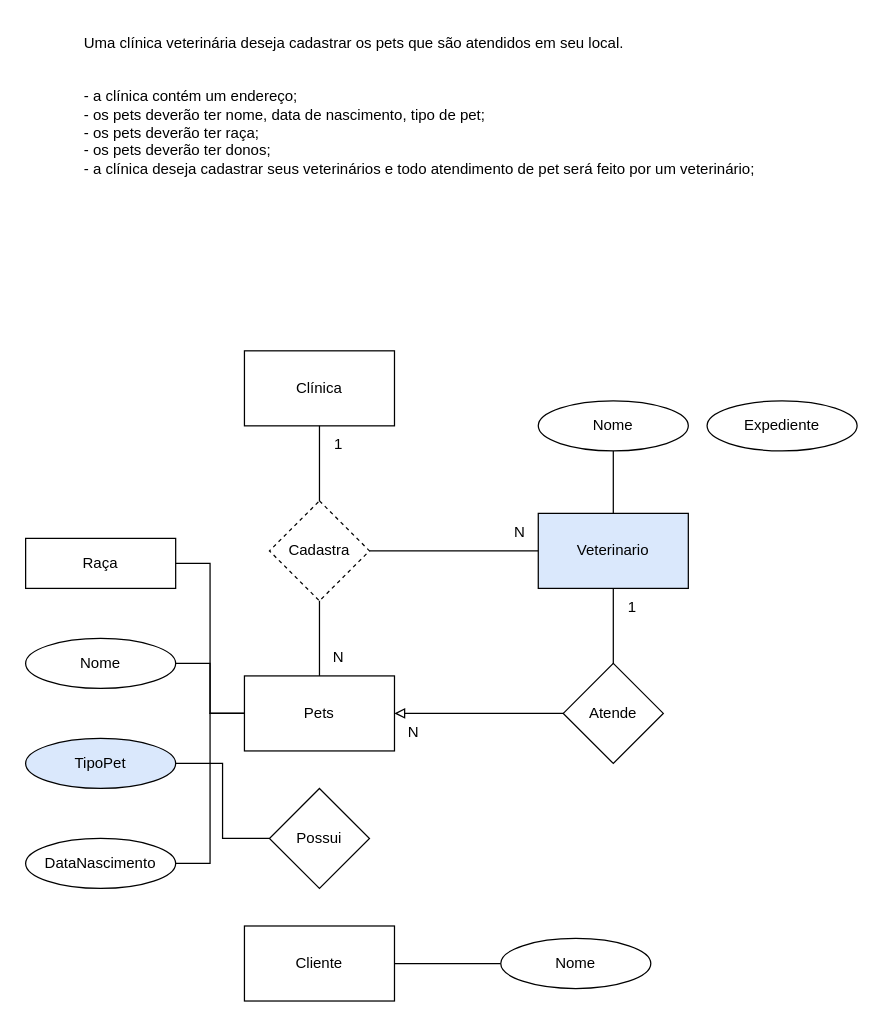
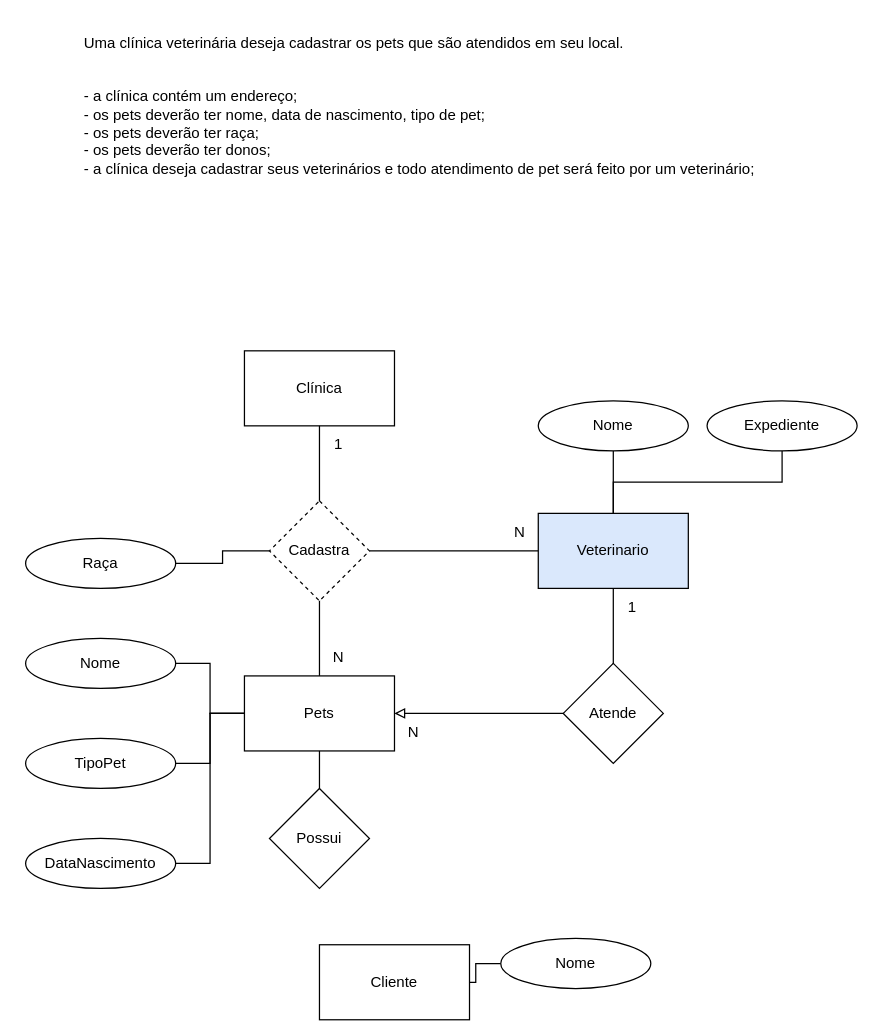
  <mxCell id="0" />
  <mxCell id="1" parent="0" />
  <mxCell id="2" value="Uma clínica veterinária deseja cadastrar os pets que são atendidos em seu local.&#10;&#10;&#10;- a clínica contém um endereço;&#10;- os pets deverão ter nome, data de nascimento, tipo de pet;&#10;- os pets deverão ter raça;&#10;- os pets deverão ter donos;&#10;- a clínica deseja cadastrar seus veterinários e todo atendimento de pet será feito por um veterinário;" style="text;whiteSpace=wrap;" vertex="1" parent="1"><mxGeometry x="65" y="20" width="560" height="150" as="geometry" /></mxCell>
  <mxCell id="3" value="Clínica" style="rounded=0;whiteSpace=wrap;html=1;" vertex="1" parent="1"><mxGeometry x="195" y="280" width="120" height="60" as="geometry" /></mxCell>
+ <mxCell id="4" style="edgeStyle=orthogonalEdgeStyle;rounded=0;orthogonalLoop=1;jettySize=auto;html=1;exitX=0.5;exitY=1;exitDx=0;exitDy=0;entryX=0.5;entryY=0;entryDx=0;entryDy=0;endArrow=none;endFill=0;" edge="1" parent="1" source="5" target="26"><mxGeometry relative="1" as="geometry" /></mxCell>
  <mxCell id="5" value="Expediente" style="ellipse;whiteSpace=wrap;html=1;" vertex="1" parent="1"><mxGeometry x="565" y="320" width="120" height="40" as="geometry" /></mxCell>
  <mxCell id="6" style="edgeStyle=orthogonalEdgeStyle;rounded=0;orthogonalLoop=1;jettySize=auto;html=1;exitX=0.5;exitY=0;exitDx=0;exitDy=0;entryX=0.5;entryY=1;entryDx=0;entryDy=0;endArrow=none;endFill=0;" edge="1" parent="1" source="7" target="3"><mxGeometry relative="1" as="geometry" /></mxCell>
  <mxCell id="7" value="Pets" style="rounded=0;whiteSpace=wrap;html=1;" vertex="1" parent="1"><mxGeometry x="195" y="540" width="120" height="60" as="geometry" /></mxCell>
  <mxCell id="8" value="" style="edgeStyle=orthogonalEdgeStyle;rounded=0;orthogonalLoop=1;jettySize=auto;html=1;entryX=0;entryY=0.5;entryDx=0;entryDy=0;endArrow=none;endFill=0;" edge="1" parent="1" source="9" target="26"><mxGeometry relative="1" as="geometry"><mxPoint x="375" y="440" as="targetPoint" /></mxGeometry></mxCell>
  <mxCell id="9" value="Cadastra" style="rhombus;whiteSpace=wrap;html=1;dashed=1;" vertex="1" parent="1"><mxGeometry x="215" y="400" width="80" height="80" as="geometry" /></mxCell>
  <mxCell id="10" value="1" style="text;html=1;align=center;verticalAlign=middle;resizable=0;points=[];autosize=1;strokeColor=none;fillColor=none;" vertex="1" parent="1"><mxGeometry x="255" y="340" width="30" height="30" as="geometry" /></mxCell>
  <mxCell id="11" value="N" style="text;html=1;align=center;verticalAlign=middle;resizable=0;points=[];autosize=1;strokeColor=none;fillColor=none;" vertex="1" parent="1"><mxGeometry x="255" y="510" width="30" height="30" as="geometry" /></mxCell>
  <mxCell id="12" style="edgeStyle=orthogonalEdgeStyle;rounded=0;orthogonalLoop=1;jettySize=auto;html=1;exitX=1;exitY=0.5;exitDx=0;exitDy=0;entryX=0;entryY=0.5;entryDx=0;entryDy=0;endArrow=none;endFill=0;" edge="1" parent="1" source="13" target="7"><mxGeometry relative="1" as="geometry" /></mxCell>
  <mxCell id="13" value="Nome" style="ellipse;whiteSpace=wrap;html=1;" vertex="1" parent="1"><mxGeometry x="20" y="510" width="120" height="40" as="geometry" /></mxCell>
- <mxCell id="14" style="edgeStyle=orthogonalEdgeStyle;rounded=0;orthogonalLoop=1;jettySize=auto;html=1;exitX=1;exitY=0.5;exitDx=0;exitDy=0;entryX=0;entryY=0.5;entryDx=0;entryDy=0;endArrow=none;endFill=0;" edge="1" parent="1" source="15" target="7"><mxGeometry relative="1" as="geometry" /></mxCell>
- <mxCell id="15" value="Raça" style="whiteSpace=wrap;html=1;rounded=0;" vertex="1" parent="1"><mxGeometry x="20" y="430" width="120" height="40" as="geometry" /></mxCell>
- <mxCell id="16" style="edgeStyle=orthogonalEdgeStyle;rounded=0;orthogonalLoop=1;jettySize=auto;html=1;exitX=1;exitY=0.5;exitDx=0;exitDy=0;endArrow=none;endFill=0;" edge="1" parent="1" source="17" target="24"><mxGeometry relative="1" as="geometry" /></mxCell>
- <mxCell id="17" value="TipoPet" style="ellipse;whiteSpace=wrap;html=1;fillColor=#dae8fc;" vertex="1" parent="1"><mxGeometry x="20" y="590" width="120" height="40" as="geometry" /></mxCell>
+ <mxCell id="14" style="edgeStyle=orthogonalEdgeStyle;rounded=0;orthogonalLoop=1;jettySize=auto;html=1;exitX=1;exitY=0.5;exitDx=0;exitDy=0;endArrow=none;endFill=0;" edge="1" parent="1" source="15" target="9"><mxGeometry relative="1" as="geometry" /></mxCell>
+ <mxCell id="15" value="Raça" style="ellipse;whiteSpace=wrap;html=1;" vertex="1" parent="1"><mxGeometry x="20" y="430" width="120" height="40" as="geometry" /></mxCell>
+ <mxCell id="16" style="edgeStyle=orthogonalEdgeStyle;rounded=0;orthogonalLoop=1;jettySize=auto;html=1;exitX=1;exitY=0.5;exitDx=0;exitDy=0;entryX=0;entryY=0.5;entryDx=0;entryDy=0;endArrow=none;endFill=0;" edge="1" parent="1" source="17" target="7"><mxGeometry relative="1" as="geometry" /></mxCell>
+ <mxCell id="17" value="TipoPet" style="ellipse;whiteSpace=wrap;html=1;" vertex="1" parent="1"><mxGeometry x="20" y="590" width="120" height="40" as="geometry" /></mxCell>
  <mxCell id="18" style="edgeStyle=orthogonalEdgeStyle;rounded=0;orthogonalLoop=1;jettySize=auto;html=1;exitX=1;exitY=0.5;exitDx=0;exitDy=0;entryX=0;entryY=0.5;entryDx=0;entryDy=0;endArrow=none;endFill=0;" edge="1" parent="1" source="19" target="7"><mxGeometry relative="1" as="geometry" /></mxCell>
  <mxCell id="19" value="DataNascimento" style="ellipse;whiteSpace=wrap;html=1;" vertex="1" parent="1"><mxGeometry x="20" y="670" width="120" height="40" as="geometry" /></mxCell>
- <mxCell id="21" value="Cliente" style="rounded=0;whiteSpace=wrap;html=1;" vertex="1" parent="1"><mxGeometry x="195" y="740" width="120" height="60" as="geometry" /></mxCell>
+ <mxCell id="20" style="edgeStyle=orthogonalEdgeStyle;rounded=0;orthogonalLoop=1;jettySize=auto;html=1;exitX=0.5;exitY=0;exitDx=0;exitDy=0;entryX=0.5;entryY=1;entryDx=0;entryDy=0;endArrow=none;endFill=0;" edge="1" parent="1" source="24" target="7"><mxGeometry relative="1" as="geometry" /></mxCell>
+ <mxCell id="21" value="Cliente" style="rounded=0;whiteSpace=wrap;html=1;" vertex="1" parent="1"><mxGeometry x="255" y="755" width="120" height="60" as="geometry" /></mxCell>
  <mxCell id="22" value="" style="edgeStyle=orthogonalEdgeStyle;rounded=0;orthogonalLoop=1;jettySize=auto;html=1;endArrow=none;endFill=0;" edge="1" parent="1" source="23" target="21"><mxGeometry relative="1" as="geometry" /></mxCell>
  <mxCell id="23" value="Nome" style="ellipse;whiteSpace=wrap;html=1;" vertex="1" parent="1"><mxGeometry x="400" y="750" width="120" height="40" as="geometry" /></mxCell>
  <mxCell id="24" value="Possui" style="rhombus;whiteSpace=wrap;html=1;" vertex="1" parent="1"><mxGeometry x="215" y="630" width="80" height="80" as="geometry" /></mxCell>
  <mxCell id="25" style="edgeStyle=orthogonalEdgeStyle;rounded=0;orthogonalLoop=1;jettySize=auto;html=1;exitX=0.5;exitY=1;exitDx=0;exitDy=0;entryX=1;entryY=0.5;entryDx=0;entryDy=0;endArrow=block;endFill=0;" edge="1" parent="1" source="26" target="7"><mxGeometry relative="1" as="geometry" /></mxCell>
  <mxCell id="26" value="Veterinario" style="rounded=0;whiteSpace=wrap;html=1;fillColor=#dae8fc;" vertex="1" parent="1"><mxGeometry x="430" y="410" width="120" height="60" as="geometry" /></mxCell>
  <mxCell id="27" style="edgeStyle=orthogonalEdgeStyle;rounded=0;orthogonalLoop=1;jettySize=auto;html=1;exitX=0.5;exitY=1;exitDx=0;exitDy=0;entryX=0.5;entryY=0;entryDx=0;entryDy=0;endArrow=none;endFill=0;" edge="1" parent="1" source="28" target="26"><mxGeometry relative="1" as="geometry" /></mxCell>
  <mxCell id="28" value="Nome" style="ellipse;whiteSpace=wrap;html=1;" vertex="1" parent="1"><mxGeometry x="430" y="320" width="120" height="40" as="geometry" /></mxCell>
  <mxCell id="29" value="N" style="text;html=1;align=center;verticalAlign=middle;resizable=0;points=[];autosize=1;strokeColor=none;fillColor=none;" vertex="1" parent="1"><mxGeometry x="400" y="410" width="30" height="30" as="geometry" /></mxCell>
  <mxCell id="30" value="Atende" style="rhombus;whiteSpace=wrap;html=1;" vertex="1" parent="1"><mxGeometry x="450" y="530" width="80" height="80" as="geometry" /></mxCell>
  <mxCell id="31" value="1" style="text;html=1;align=center;verticalAlign=middle;resizable=0;points=[];autosize=1;strokeColor=none;fillColor=none;" vertex="1" parent="1"><mxGeometry x="490" y="470" width="30" height="30" as="geometry" /></mxCell>
  <mxCell id="32" value="N" style="text;html=1;align=center;verticalAlign=middle;resizable=0;points=[];autosize=1;strokeColor=none;fillColor=none;" vertex="1" parent="1"><mxGeometry x="315" y="570" width="30" height="30" as="geometry" /></mxCell>
